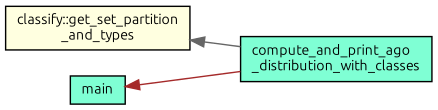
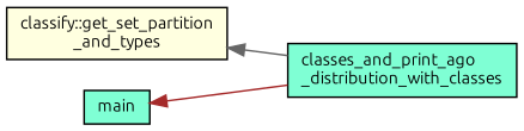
  digraph {
    fontname=Ubuntu
    rankdir=LR
    node [color=black fillcolor=aquamarine fontname=Ubuntu fontsize=10 shape=record style=filled]
    edge [dir=back fontname=Ubuntu fontsize=10 labelfontname=Helvetica labelfontsize=10 style=solid]
    n1 [fillcolor=lightyellow fontcolor=black height=0.2 label="classify::get_set_partition\l_and_types" width=0.4]
-   n2 [height=0.2 label="compute_and_print_ago\l_distribution_with_classes" width=0.4]
+   n2 [height=0.2 label="classes_and_print_ago\l_distribution_with_classes" width=0.4]
    n3 [height=0.2 label=main width=0.4]
    n1 -> n2 [color=gray40]
    n3 -> n2 [color=brown]
  }
